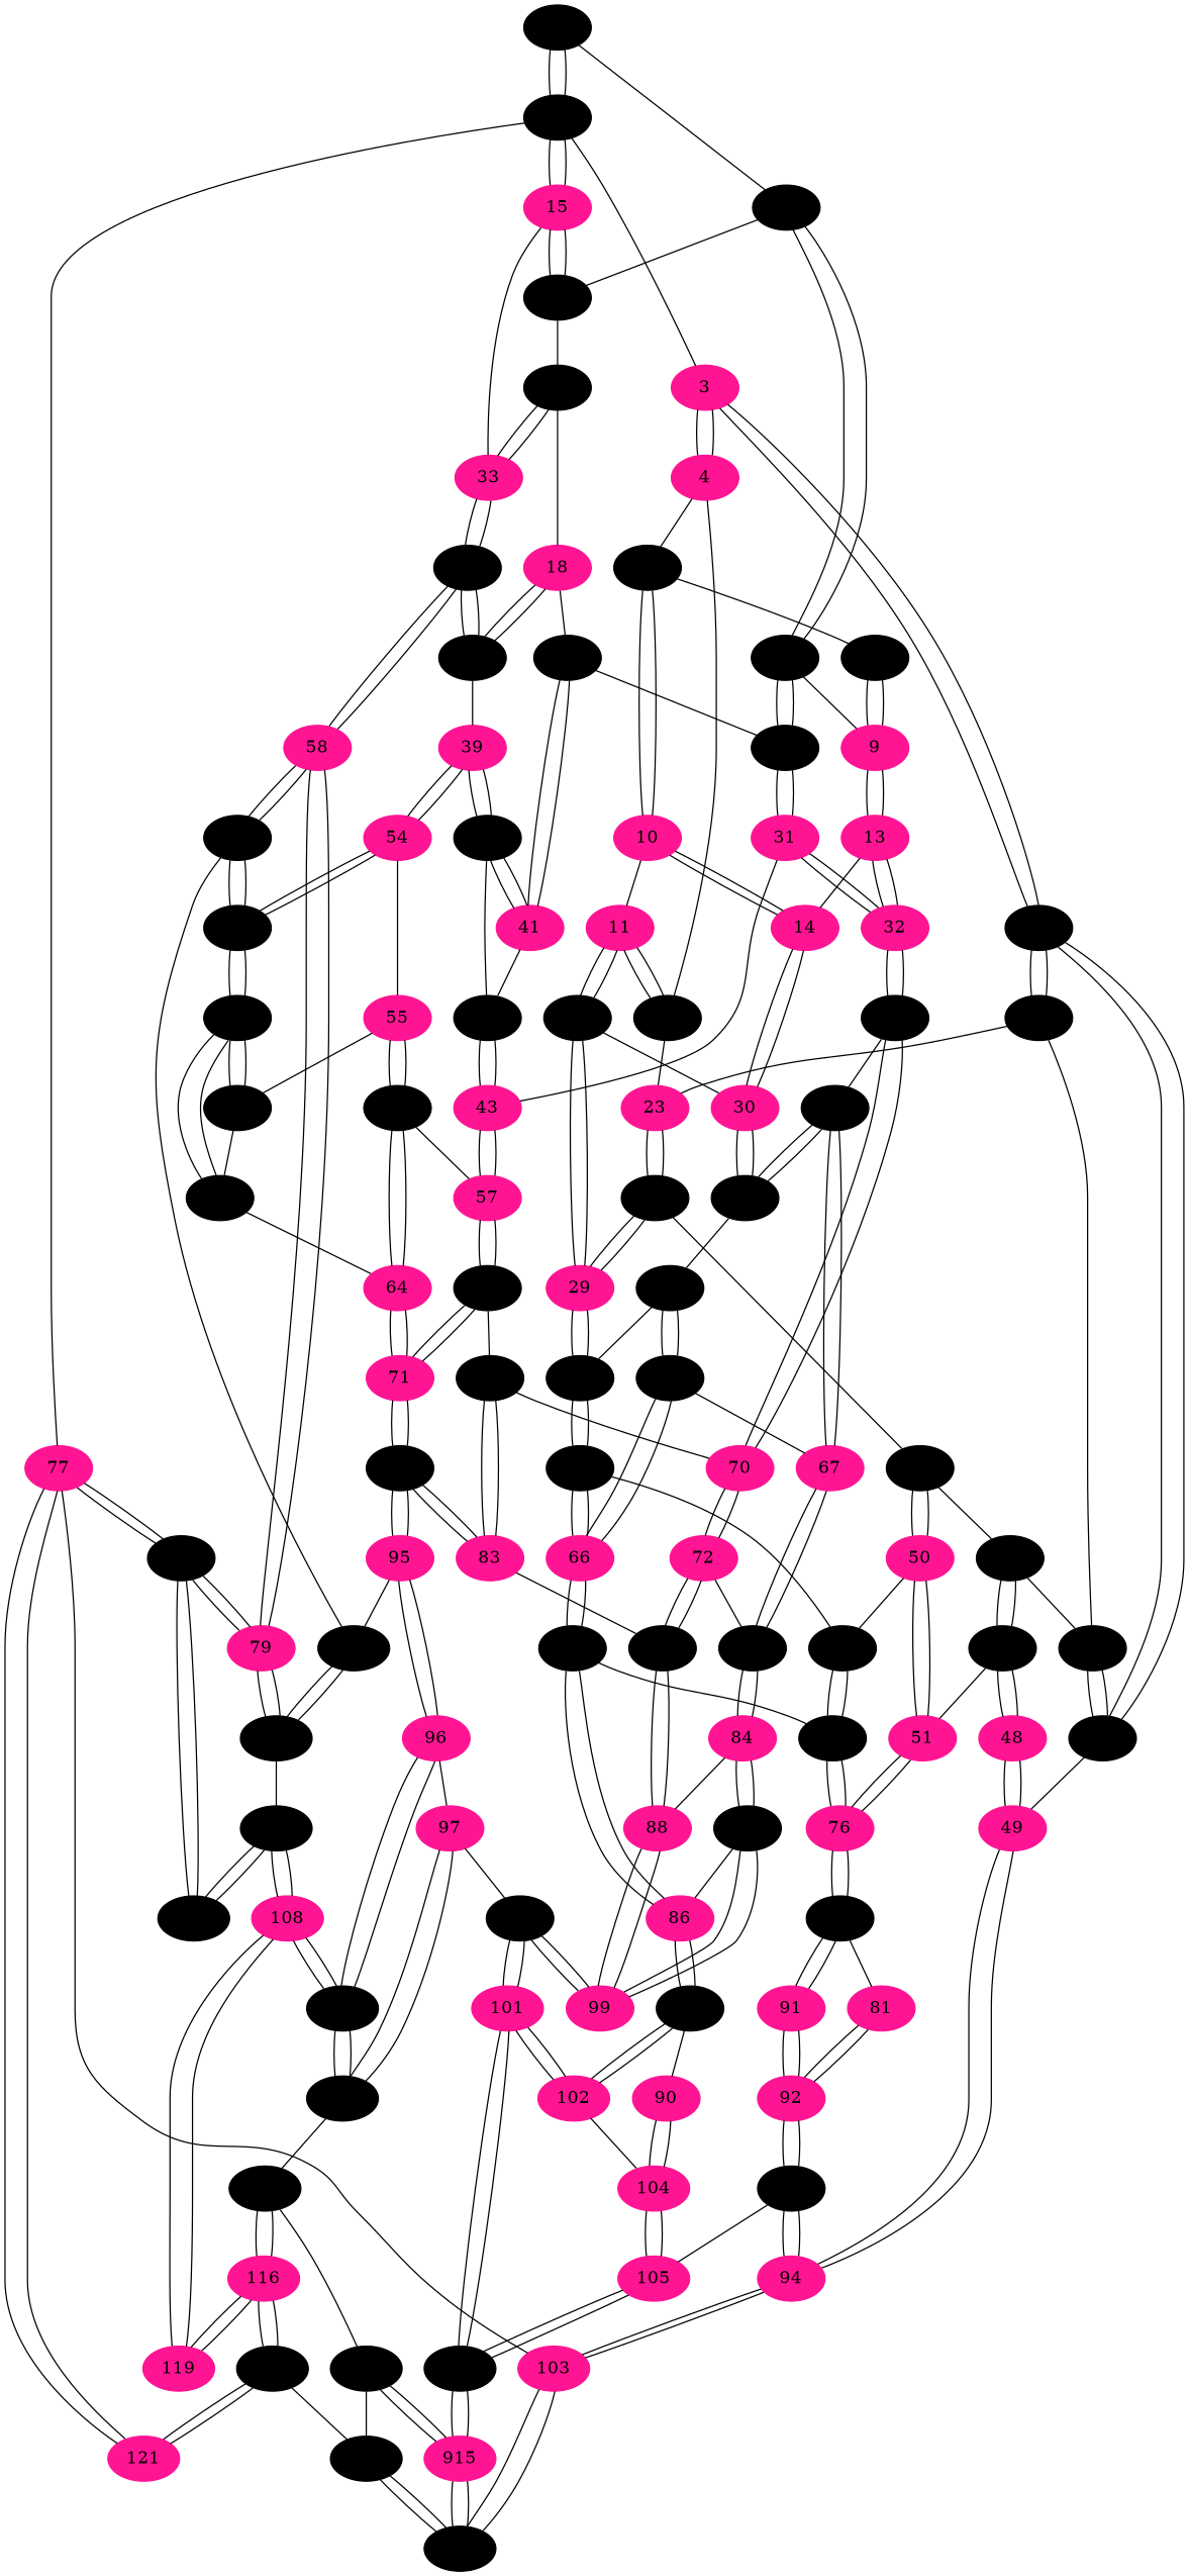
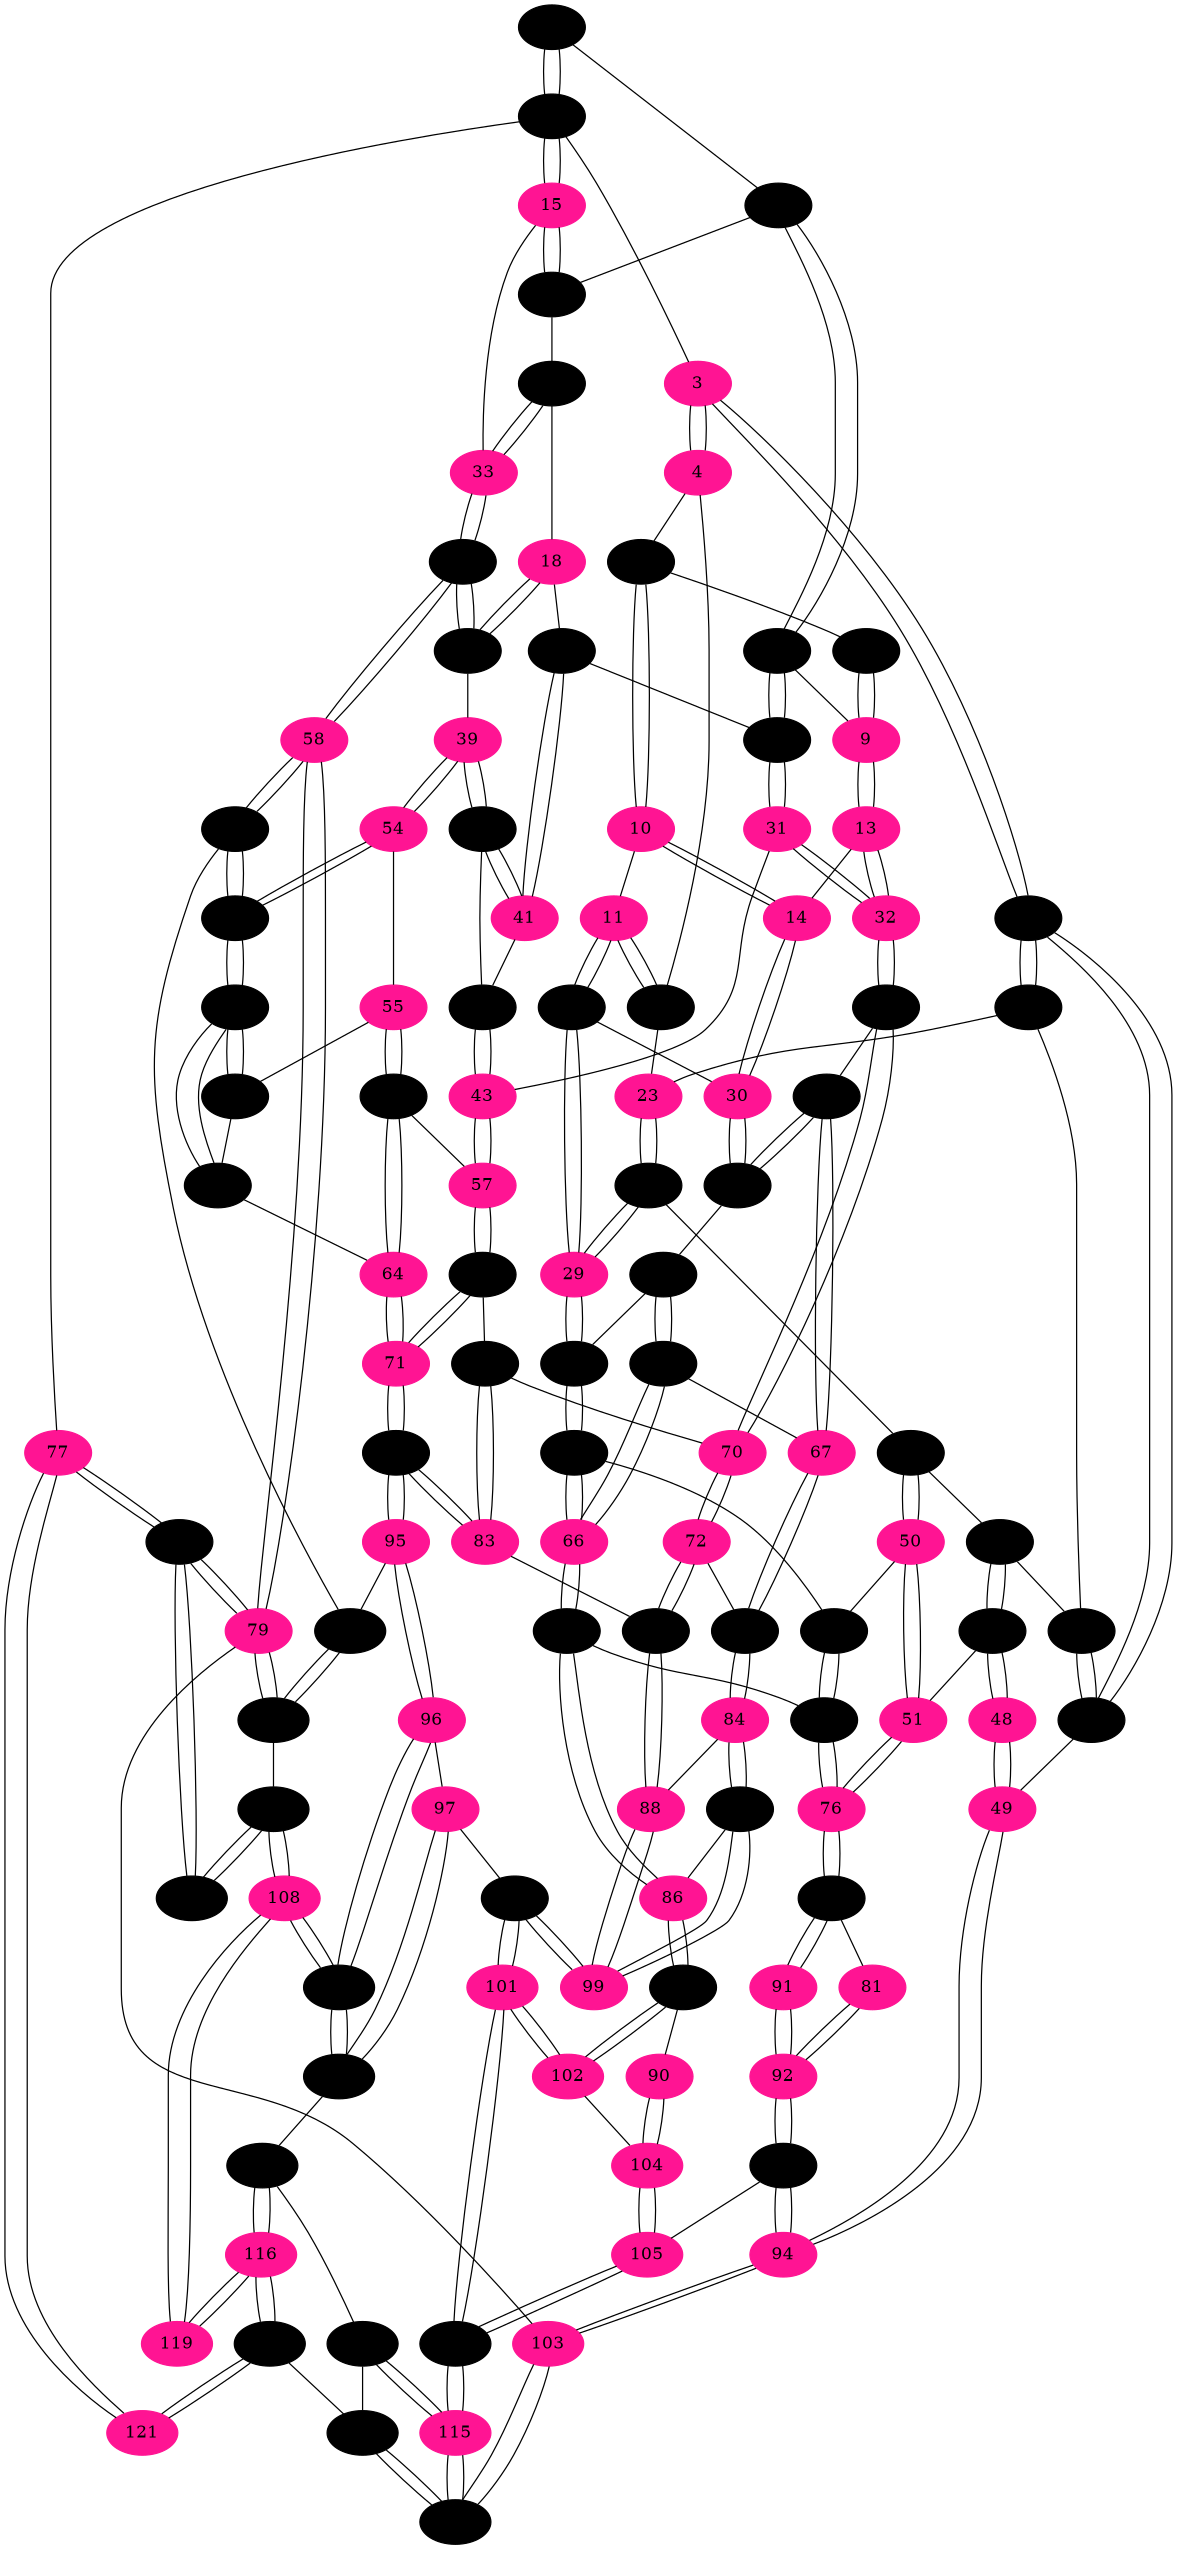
  graph {
    node [color=black style=filled]
    1
    2
    7
    3 [color=deeppink]
    15 [color=deeppink]
    77 [color=deeppink]
    8
    16
    4 [color=deeppink]
    21
    33 [color=deeppink]
    103 [color=deeppink]
    78
    121 [color=deeppink]
    5
    12
    22
    46
    122
    6
    10 [color=deeppink]
    23 [color=deeppink]
    9 [color=deeppink]
    11 [color=deeppink]
    14 [color=deeppink]
    13 [color=deeppink]
    20
    17
    31 [color=deeppink]
    32 [color=deeppink]
    28
    30 [color=deeppink]
    29 [color=deeppink]
    24
    34
    36
    37
    18 [color=deeppink]
    19
    38
    41 [color=deeppink]
    39 [color=deeppink]
    42
    43 [color=deeppink]
    27
    49 [color=deeppink]
    25
    26
    50 [color=deeppink]
    45
    47
    51 [color=deeppink]
    53
    48 [color=deeppink]
    52
    44
    57 [color=deeppink]
    35
    70 [color=deeppink]
    58 [color=deeppink]
    67 [color=deeppink]
    72 [color=deeppink]
    73
    65
    59
    79 [color=deeppink]
    40
    54 [color=deeppink]
    55 [color=deeppink]
    60
    68
    66 [color=deeppink]
    94 [color=deeppink]
    76 [color=deeppink]
    81 [color=deeppink]
    92 [color=deeppink]
    75
    80
    74
    56
    62
    61
    64 [color=deeppink]
    63
    71 [color=deeppink]
    69
    100
    106
    82
    86 [color=deeppink]
    84 [color=deeppink]
    83 [color=deeppink]
    87
    95 [color=deeppink]
    88 [color=deeppink]
    85
    89
    91 [color=deeppink]
    111
    107
    93
    96 [color=deeppink]
    99 [color=deeppink]
    90 [color=deeppink]
    102 [color=deeppink]
    104 [color=deeppink]
    105 [color=deeppink]
    110
    97 [color=deeppink]
    109
    98
    112
    101 [color=deeppink]
    113
-   115 [color=deeppink label=915]
+   115 [color=deeppink]
    108 [color=deeppink]
    119 [color=deeppink]
    114
    116 [color=deeppink]
    118
    117
    1 -- 2
    1 -- 2
    1 -- 7
    2 -- 3
    2 -- 15
    2 -- 15
    2 -- 77
    7 -- 8
    7 -- 8
    7 -- 16
    3 -- 4
    3 -- 4
    3 -- 21
    3 -- 21
    15 -- 16
    15 -- 16
    15 -- 33
-   77 -- 103
+   79 -- 103
    77 -- 78
    77 -- 78
    77 -- 121
    77 -- 121
    8 -- 9
    8 -- 20
    8 -- 20
    16 -- 17
    4 -- 5
    4 -- 12
    21 -- 22
    21 -- 22
    21 -- 46
    21 -- 46
    33 -- 37
    33 -- 37
    103 -- 122
    103 -- 122
    78 -- 79
    78 -- 79
    78 -- 111
    78 -- 111
    5 -- 6
    5 -- 10
    5 -- 10
    12 -- 23
    22 -- 23
    22 -- 27
    46 -- 49
    6 -- 9
    6 -- 9
    10 -- 11
    10 -- 14
    10 -- 14
    23 -- 24
    23 -- 24
    9 -- 13
    9 -- 13
    11 -- 12
    11 -- 12
    11 -- 28
    11 -- 28
    14 -- 30
    14 -- 30
    13 -- 14
    13 -- 32
    13 -- 32
    20 -- 31
    20 -- 31
    17 -- 33
    17 -- 33
    17 -- 18
    31 -- 32
    31 -- 32
    31 -- 43
    32 -- 34
    32 -- 34
    28 -- 30
    28 -- 29
    28 -- 29
    30 -- 36
    30 -- 36
    29 -- 45
    29 -- 45
    24 -- 29
    24 -- 29
    24 -- 25
    34 -- 35
    34 -- 70
    34 -- 70
    36 -- 44
    37 -- 38
    37 -- 38
    37 -- 58
    37 -- 58
    18 -- 19
    18 -- 38
    18 -- 38
    19 -- 20
    19 -- 41
    19 -- 41
    38 -- 39
    41 -- 42
    39 -- 40
    39 -- 40
    39 -- 54
    39 -- 54
    42 -- 43
    42 -- 43
    43 -- 57
    43 -- 57
    27 -- 46
    27 -- 46
    49 -- 94
    49 -- 94
    25 -- 26
    25 -- 50
    25 -- 50
    26 -- 27
    26 -- 47
    26 -- 47
    50 -- 51
    50 -- 51
    50 -- 53
    45 -- 52
    45 -- 52
    47 -- 51
    47 -- 48
    47 -- 48
    51 -- 76
    51 -- 76
    53 -- 75
    53 -- 75
    48 -- 49
    48 -- 49
    52 -- 53
    52 -- 66
    52 -- 66
    44 -- 45
    44 -- 65
    44 -- 65
    57 -- 68
    57 -- 68
    35 -- 36
    35 -- 36
    35 -- 67
    35 -- 67
    70 -- 72
    70 -- 72
    58 -- 59
    58 -- 59
    58 -- 79
    58 -- 79
    67 -- 73
    67 -- 73
    72 -- 73
    72 -- 87
    72 -- 87
    73 -- 84
    73 -- 84
    65 -- 67
    65 -- 66
    65 -- 66
    59 -- 60
    59 -- 60
    59 -- 100
    79 -- 106
    79 -- 106
    40 -- 41
    40 -- 41
    40 -- 42
    54 -- 55
    54 -- 60
    54 -- 60
    55 -- 56
    55 -- 56
    55 -- 62
    60 -- 61
    60 -- 61
    68 -- 71
    68 -- 71
    68 -- 69
    66 -- 74
    66 -- 74
    94 -- 103
    94 -- 103
    76 -- 80
    76 -- 80
    81 -- 92
    81 -- 92
    92 -- 93
    92 -- 93
    75 -- 76
    75 -- 76
    80 -- 81
    80 -- 91
    80 -- 91
    74 -- 75
    74 -- 86
    74 -- 86
    56 -- 57
    56 -- 64
    56 -- 64
    62 -- 63
    61 -- 62
    61 -- 62
    61 -- 63
    61 -- 63
    64 -- 71
    64 -- 71
    63 -- 64
    71 -- 82
    71 -- 82
    69 -- 70
    69 -- 83
    69 -- 83
    100 -- 106
    100 -- 106
    106 -- 107
    82 -- 83
    82 -- 83
    82 -- 95
    82 -- 95
    86 -- 89
    86 -- 89
    84 -- 88
    84 -- 85
    84 -- 85
    83 -- 87
    87 -- 88
    87 -- 88
    95 -- 100
    95 -- 96
    95 -- 96
    88 -- 99
    88 -- 99
    85 -- 86
    85 -- 99
    85 -- 99
    89 -- 90
    89 -- 102
    89 -- 102
    91 -- 92
    91 -- 92
    107 -- 111
    107 -- 111
    107 -- 108
    107 -- 108
    93 -- 94
    93 -- 94
    93 -- 105
    96 -- 97
    96 -- 109
    96 -- 109
    90 -- 104
    90 -- 104
    102 -- 104
    104 -- 105
    104 -- 105
    105 -- 110
    105 -- 110
    110 -- 115
    110 -- 115
    97 -- 98
    97 -- 112
    97 -- 112
    109 -- 112
    109 -- 112
    98 -- 99
    98 -- 99
    98 -- 101
    98 -- 101
    112 -- 113
    101 -- 102
    101 -- 102
    101 -- 110
    101 -- 110
    113 -- 114
    113 -- 116
    113 -- 116
    115 -- 122
    115 -- 122
    108 -- 109
    108 -- 109
    108 -- 119
    108 -- 119
    114 -- 115
    114 -- 115
    114 -- 118
    116 -- 119
    116 -- 119
    116 -- 117
    116 -- 117
    118 -- 122
    118 -- 122
    117 -- 121
    117 -- 121
    117 -- 118
  }
